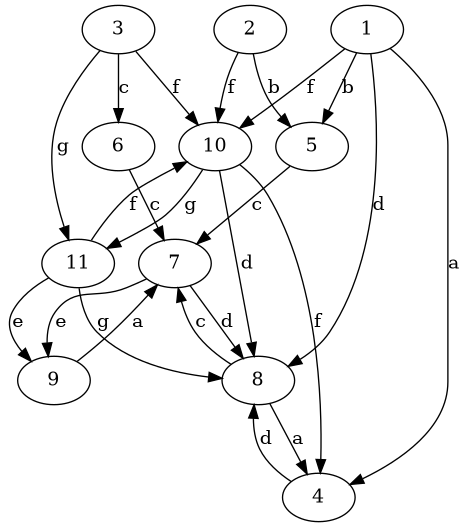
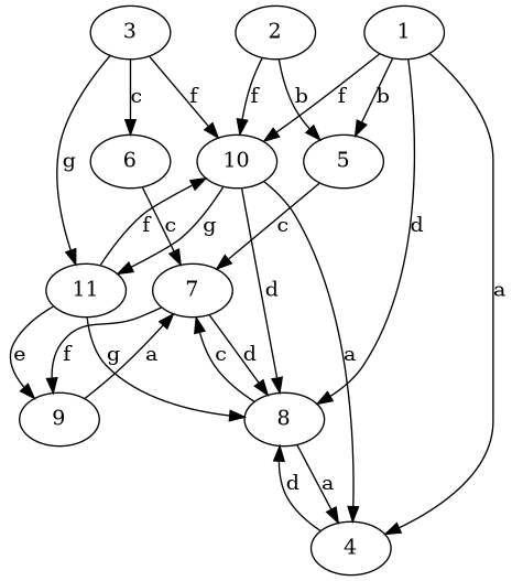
  strict digraph {
    2
    5
    10
    7
    11
    4
    8
    3
    6
    9
    1
    2 -> 5 [label=b]
    2 -> 10 [label=f]
    5 -> 7 [label=c]
    10 -> 11 [label=g]
-   10 -> 4 [label=f]
+   10 -> 4 [label=a]
    10 -> 8 [label=d]
    7 -> 8 [label=d]
-   7 -> 9 [label=e]
+   7 -> 9 [label=f]
    11 -> 10 [label=f]
    11 -> 8 [label=g]
    11 -> 9 [label=e]
    4 -> 8 [label=d]
    8 -> 7 [label=c]
    8 -> 4 [label=a]
    3 -> 10 [label=f]
    3 -> 11 [label=g]
    3 -> 6 [label=c]
    6 -> 7 [label=c]
    9 -> 7 [label=a]
    1 -> 5 [label=b]
    1 -> 10 [label=f]
    1 -> 4 [label=a]
    1 -> 8 [label=d]
  }
